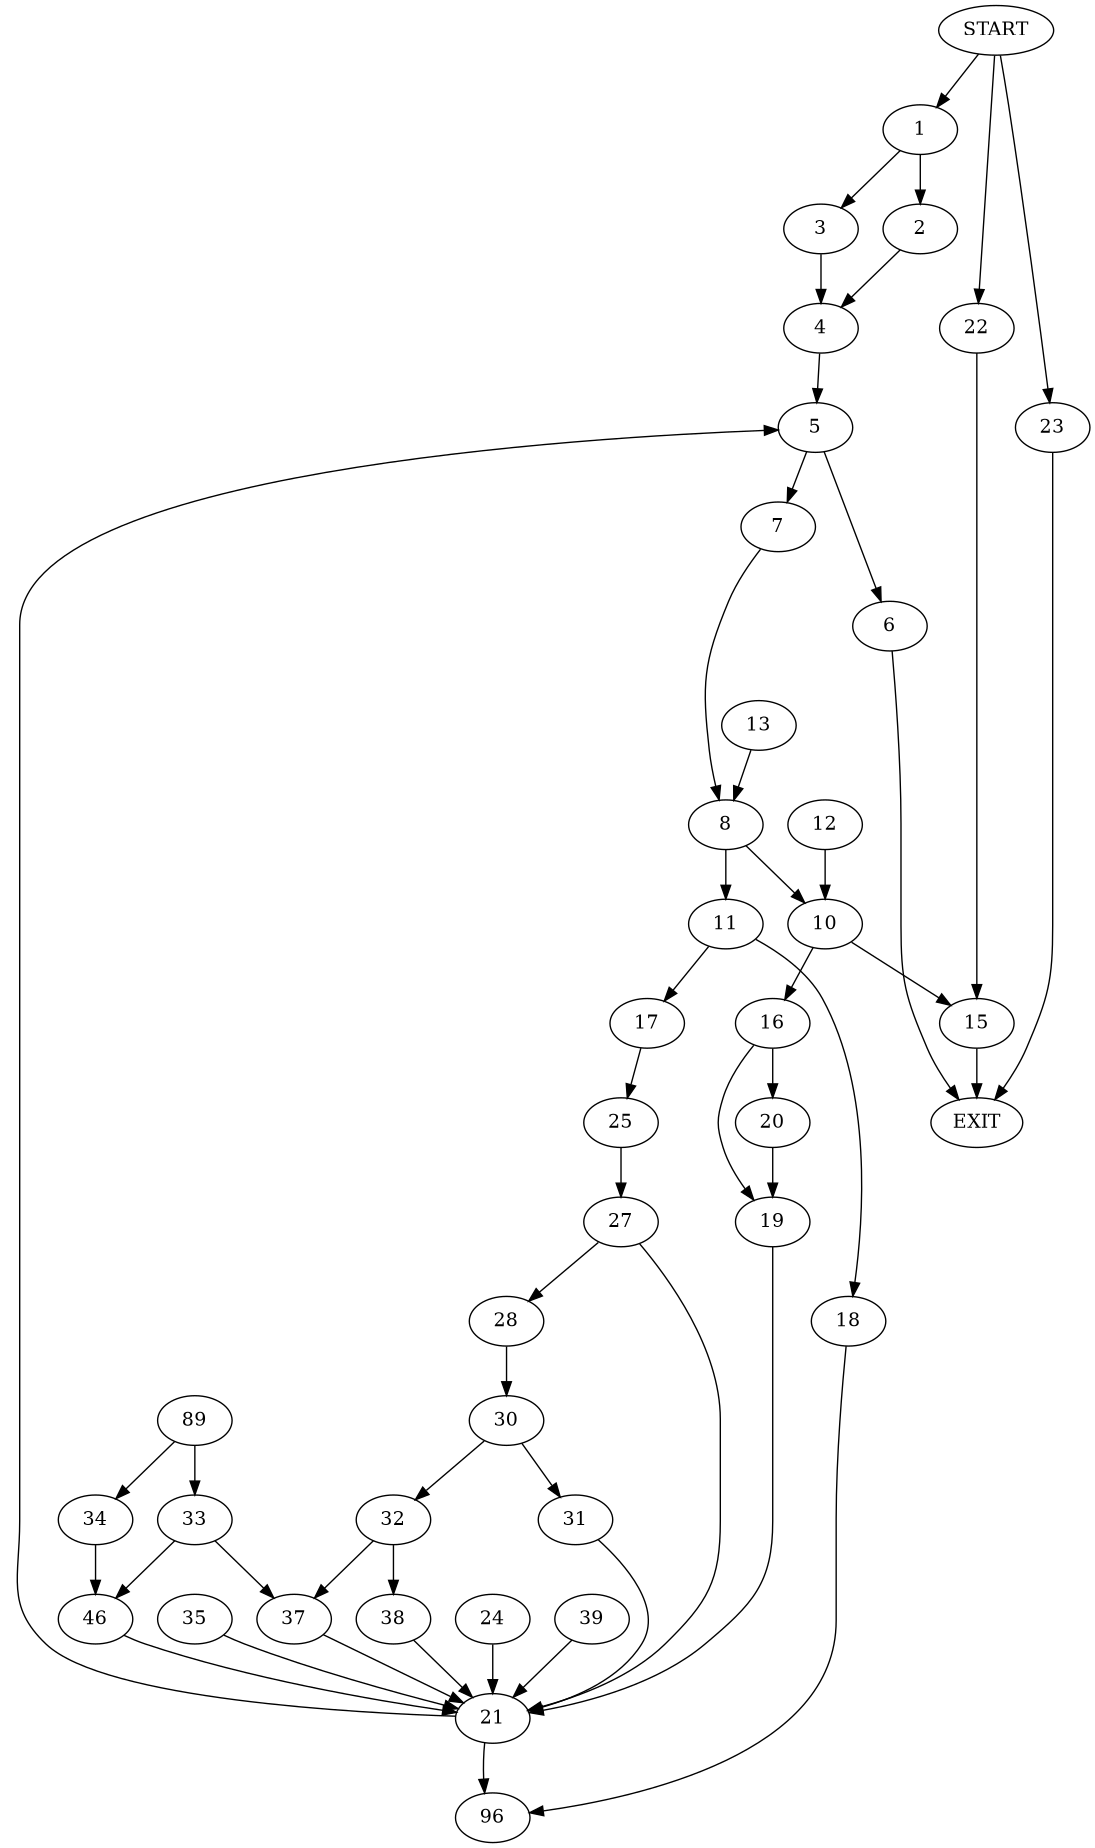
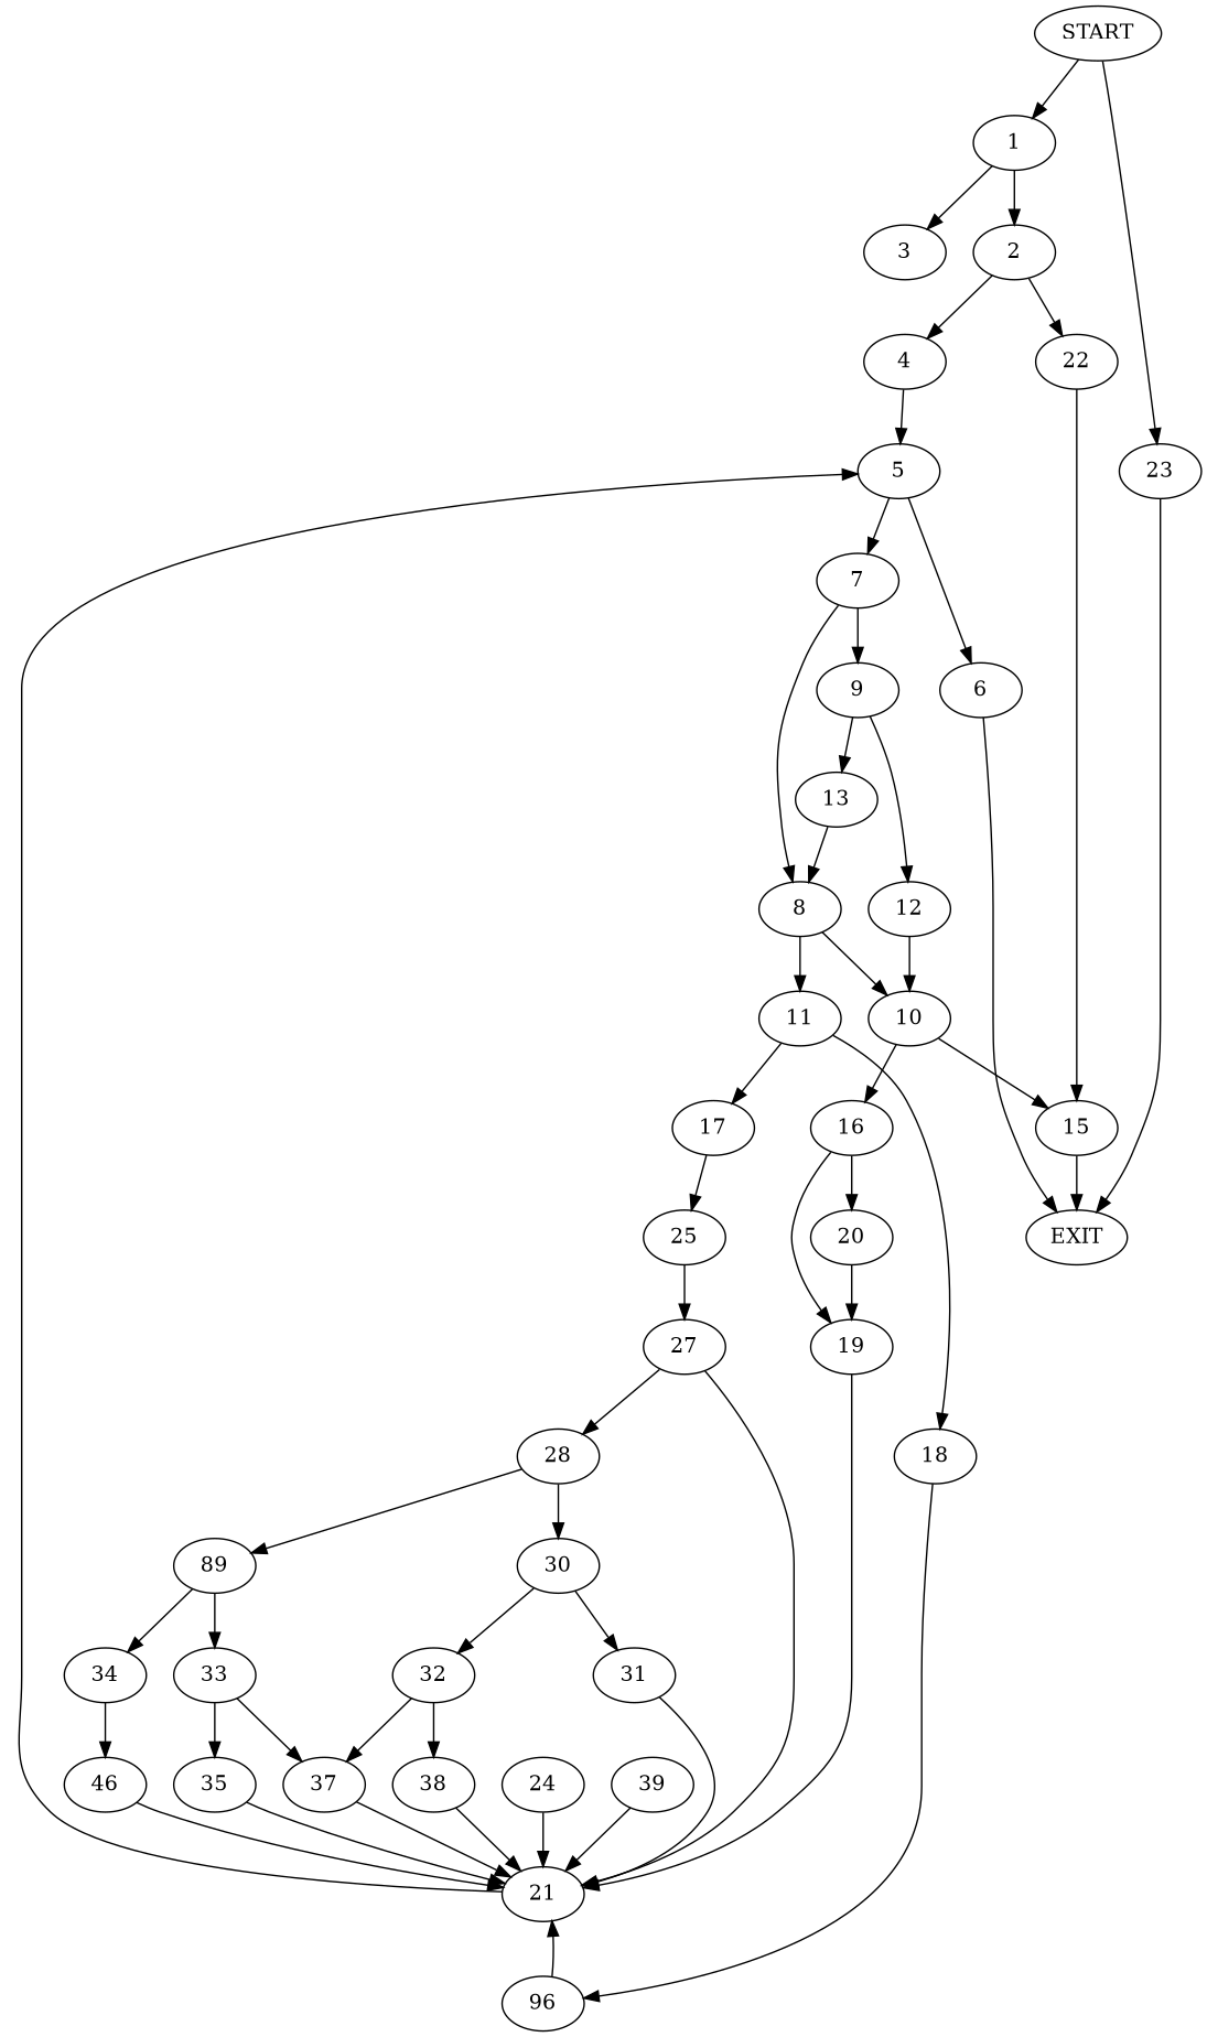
  digraph {
    n1 [label=START]
    1
    22
    23
    2
    3
    15
    n8 [label=EXIT]
    4
    5
    6
    7
    8
+   9
    10
    11
    12
    13
    16
    17
    18
    19
    20
    25
    n25 [label=96]
    21
    24
    27
    28
    n30 [label=89]
    30
    33
    34
    31
    32
    37
    35
    n38 [label=46]
    38
    39
    n1 -> 1
-   n1 -> 22
+   2 -> 22
    n1 -> 23
    1 -> 2
    1 -> 3
    22 -> 15
    23 -> n8
    2 -> 4
-   3 -> 4
    15 -> n8
    4 -> 5
    5 -> 6
    5 -> 7
    6 -> n8
    7 -> 8
+   7 -> 9
    8 -> 10
    8 -> 11
+   9 -> 12
+   9 -> 13
    10 -> 15
    10 -> 16
    11 -> 17
    11 -> 18
    12 -> 10
    13 -> 8
    16 -> 19
    16 -> 20
    17 -> 25
    18 -> n25
    19 -> 21
    20 -> 19
    25 -> 27
-   21 -> n25
+   n25 -> 21
    21 -> 5
    24 -> 21
    27 -> 21
    27 -> 28
+   28 -> n30
    28 -> 30
    n30 -> 33
    n30 -> 34
    30 -> 31
    30 -> 32
    33 -> 37
-   33 -> n38
+   33 -> 35
    34 -> n38
    31 -> 21
    32 -> 37
    32 -> 38
    37 -> 21
    35 -> 21
    n38 -> 21
    38 -> 21
    39 -> 21
  }
